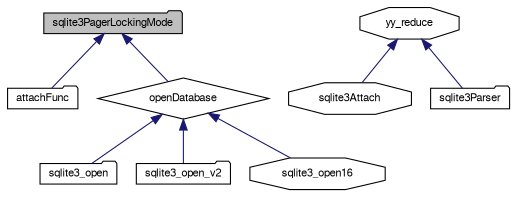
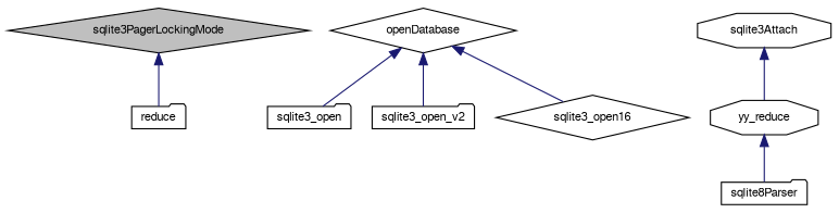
  digraph {
    rankdir=TB
    node [color=black fillcolor=white fontname=FreeSans fontsize=10 shape=folder style=filled]
    edge [color=midnightblue dir=back fontname=FreeSans fontsize=10 labelfontname=FreeSans labelfontsize=10 style=solid]
-   n1 [fillcolor=grey75 fontcolor=black height=0.2 label=sqlite3PagerLockingMode width=0.4]
-   n2 [height=0.2 label=attachFunc width=0.4]
+   n1 [fillcolor=grey75 fontcolor=black height=0.2 label=sqlite3PagerLockingMode shape=diamond width=0.4]
+   n2 [height=0.2 label=reduce width=0.4]
    n3 [height=0.2 label=openDatabase shape=diamond width=0.4]
    n4 [height=0.2 label=sqlite3_open width=0.4]
    n5 [height=0.2 label=sqlite3_open_v2 width=0.4]
-   n6 [height=0.2 label=sqlite3_open16 shape=octagon width=0.4]
+   n6 [height=0.2 label=sqlite3_open16 shape=diamond width=0.4]
    n7 [height=0.2 label=sqlite3Attach shape=octagon width=0.4]
    n8 [height=0.2 label=yy_reduce shape=octagon width=0.4]
-   n9 [height=0.2 label=sqlite3Parser width=0.4]
+   n9 [height=0.2 label=sqlite8Parser width=0.4]
    n1 -> n2
-   n1 -> n3
    n3 -> n4
    n3 -> n5
    n3 -> n6
-   n8 -> n7
+   n7 -> n8
    n8 -> n9
  }
